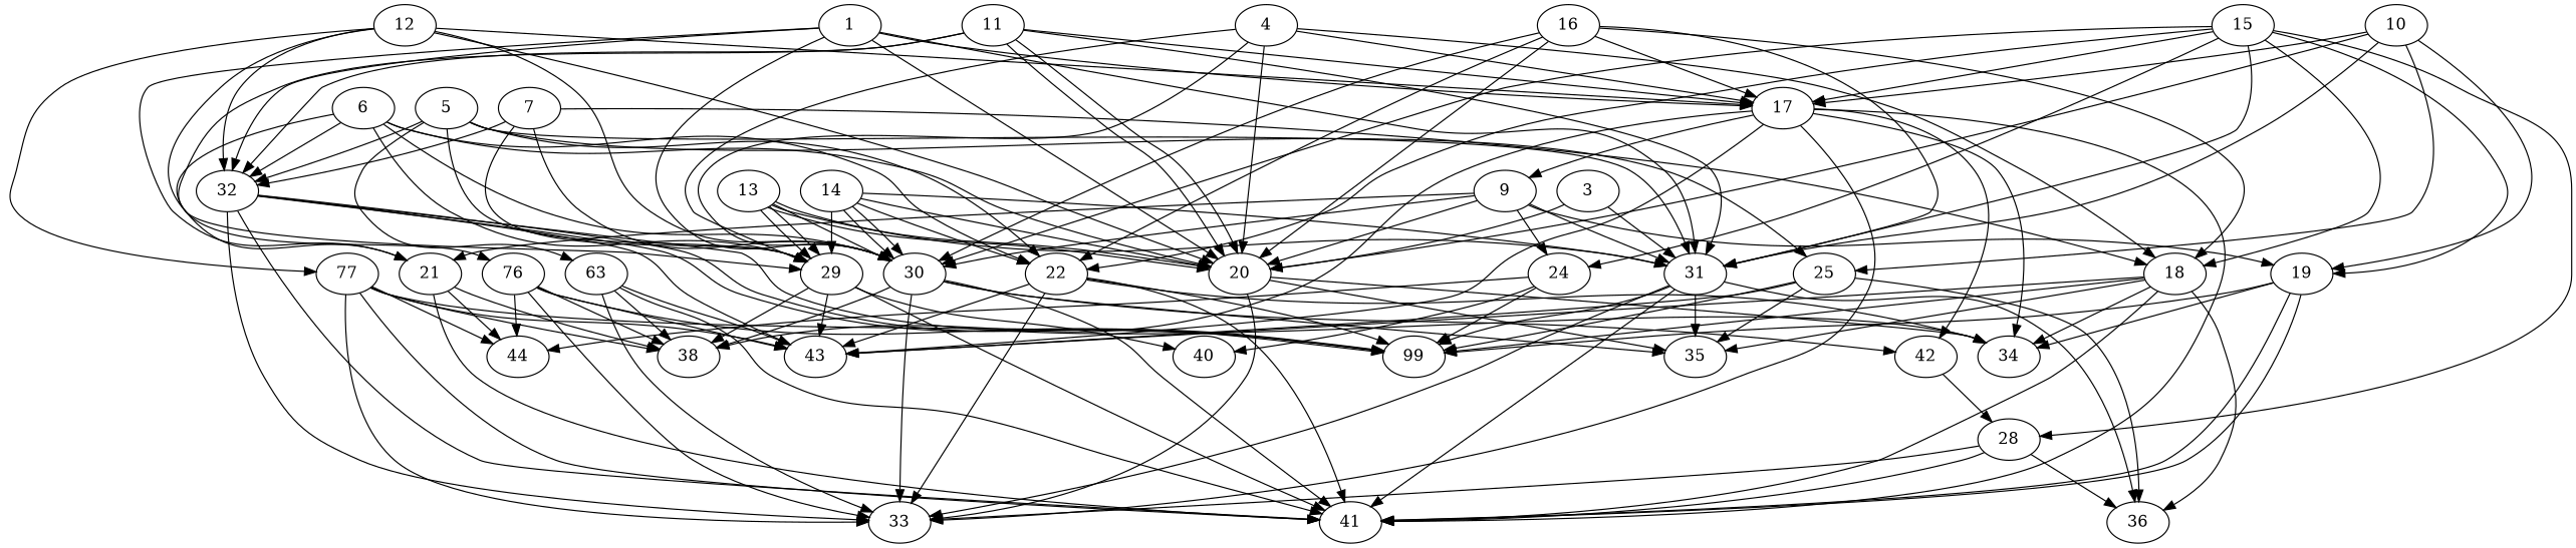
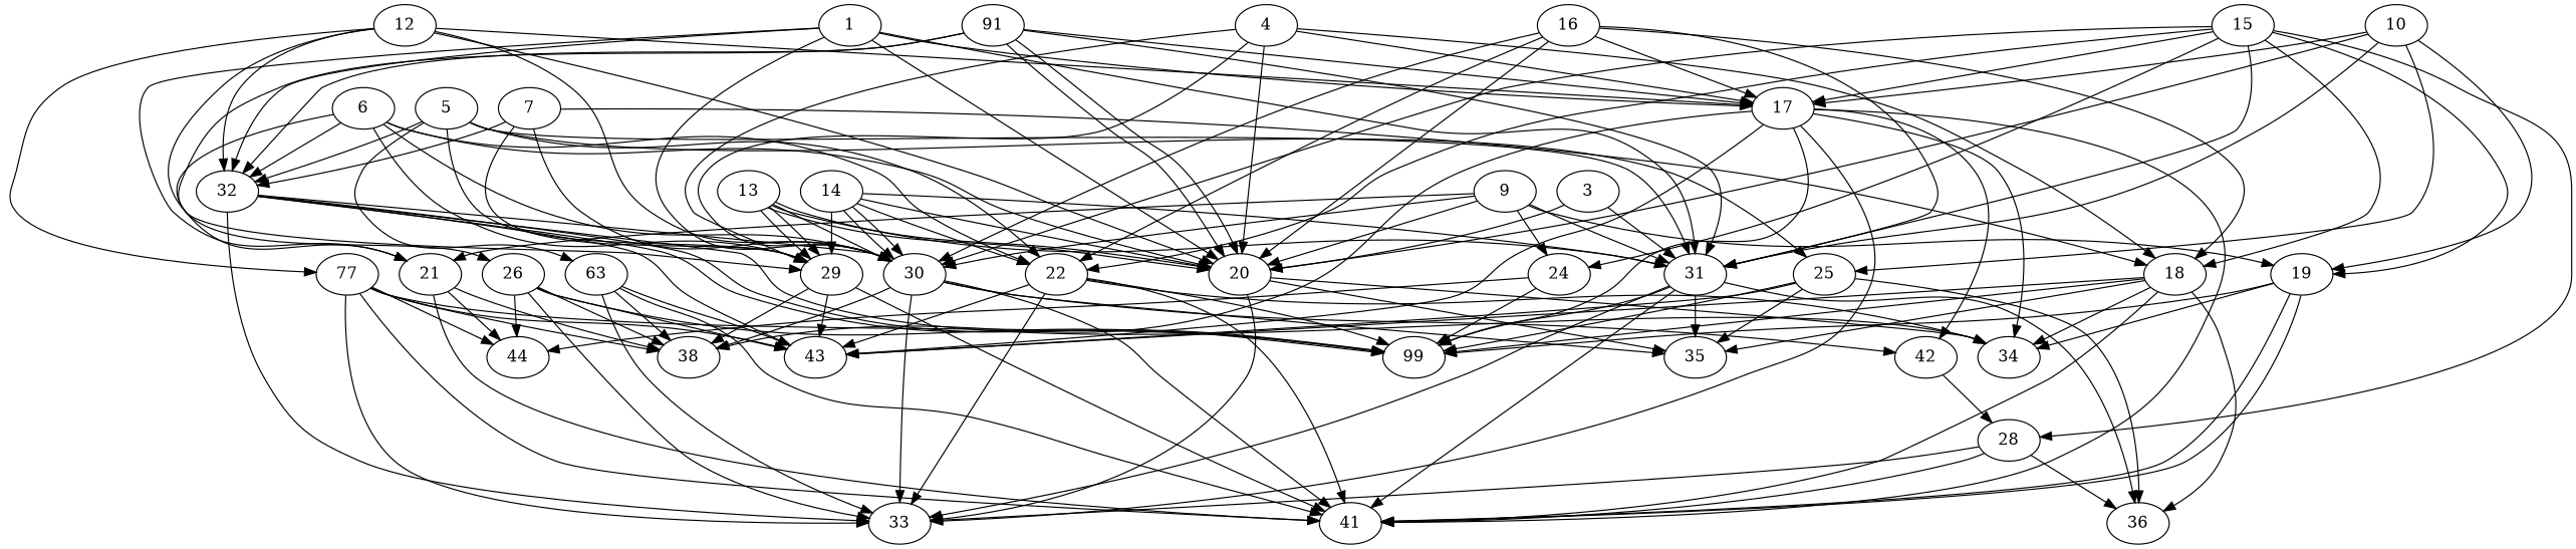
  digraph {
    node [alpha=0.00]
    1 [alpha=0.13 expect_size=3934466777018571685888]
    17 [alpha=0.19 expect_size=44100561723234544]
    20 [expect_size=230135656368570368000]
    21 [alpha=0.08 expect_size=7002190162309758844928]
    30 [alpha=0.04 expect_size=9492029239602816]
    31 [alpha=0.14 expect_size=4548361681946199552]
    32 [expect_size=13422905621526349873152]
    33 [alpha=0.04 expect_size=2404950597083065856]
    34 [alpha=0.10 expect_size=4416952067453725184]
    38 [alpha=0.18 expect_size=701760403387368448]
    n11 [alpha=0.18 expect_size=148903926508981888 label=99]
    41 [alpha=0.13 expect_size=251028412629537408]
    42 [alpha=0.06 expect_size=75457124074272080]
    43 [alpha=0.03 expect_size=7700889159718760448]
    35 [expect_size=31665996803164260]
    44 [alpha=0.14 expect_size=324830224922234624]
    36 [expect_size=1218302457211416215552]
    28 [alpha=0.17 expect_size=428164108758369344]
    n19 [alpha=0.20 expect_size=13518152129725857792000 label=77]
    3 [alpha=0.15 expect_size=1194813988340647329792]
    22 [alpha=0.12 expect_size=7136003549661562404864]
    4 [alpha=0.15 expect_size=4123030668374211072]
    18 [alpha=0.15 expect_size=7511130168937102336]
    29 [alpha=0.08 expect_size=20703783420165652]
-   40 [alpha=0.11 expect_size=9385445200444049408]
    5 [alpha=0.17 expect_size=27140642657505804]
    n27 [alpha=0.02 expect_size=141102687890124832 label=63]
    25 [alpha=0.19 expect_size=687129804128417536]
    6 [alpha=0.06 expect_size=2289596038686210]
    7 [alpha=0.06 expect_size=8512017504995037413376]
    19 [alpha=0.02 expect_size=636350313840712351744]
    9 [alpha=0.06 expect_size=5829089034053762]
    24 [alpha=0.07 expect_size=72607865053007314944]
    10 [alpha=0.19 expect_size=6041396005339553333248]
-   11 [alpha=0.15 expect_size=148351023082829984]
-   26 [alpha=0.17 expect_size=47581101750864768 label=76]
+   11 [alpha=0.15 expect_size=148351023082829984 label=91]
+   26 [alpha=0.17 expect_size=47581101750864768]
    12 [alpha=0.05 expect_size=124115748762260800]
    13 [expect_size=8283520249092659200]
    14 [alpha=0.09 expect_size=7823965604394892787712]
    15 [expect_size=156728608137958048]
    16 [alpha=0.05 expect_size=758750630463355776]
    1 -> 17
    1 -> 20
    1 -> 21
    1 -> 30
    1 -> 31
    1 -> 32
    17 -> 33
    17 -> 34
    17 -> 38
-   17 -> 9
+   17 -> n11
    17 -> 41
    17 -> 42
    17 -> 43
    20 -> 33
    20 -> 34
    20 -> 35
    21 -> 38
    21 -> 41
    21 -> 44
    30 -> 33
    30 -> 38
    30 -> 41
    30 -> 42
    30 -> 35
    31 -> 33
    31 -> n11
    31 -> 41
    31 -> 35
    31 -> 36
    32 -> 33
    32 -> 34
    32 -> n11
    32 -> n11
-   32 -> 41
+   32 -> 30
    32 -> 43
    42 -> 28
    28 -> 33
    28 -> 41
    28 -> 36
    n19 -> 33
    n19 -> 38
    n19 -> n11
    n19 -> 41
    n19 -> 43
    n19 -> 44
    3 -> 20
    3 -> 31
    22 -> 33
    22 -> 34
    22 -> n11
    22 -> 41
    22 -> 43
    4 -> 17
    4 -> 20
    4 -> 30
    4 -> 18
    4 -> 29
    18 -> 34
    18 -> n11
    18 -> 41
    18 -> 43
    18 -> 35
    18 -> 36
    29 -> 38
    29 -> 41
    29 -> 43
-   29 -> 40
    5 -> 31
    5 -> 32
    5 -> 22
    5 -> 29
    5 -> n27
    5 -> 25
    n27 -> 33
    n27 -> 38
    n27 -> 41
    n27 -> 43
    25 -> n11
    25 -> 43
    25 -> 35
    25 -> 36
    6 -> 20
    6 -> 21
    6 -> 30
    6 -> 32
    6 -> 22
    6 -> 29
    7 -> 30
    7 -> 32
    7 -> 18
    7 -> 29
    19 -> 34
    19 -> n11
    19 -> 41
    19 -> 41
    9 -> 20
    9 -> 21
    9 -> 30
    9 -> 31
    9 -> 19
    9 -> 24
    24 -> n11
    24 -> 44
-   24 -> 40
    10 -> 17
    10 -> 20
    10 -> 31
    10 -> 25
    10 -> 19
    11 -> 17
    11 -> 20
    11 -> 20
    11 -> 31
    11 -> 32
    11 -> 26
    26 -> 33
    26 -> 38
    26 -> n11
    26 -> 43
    26 -> 44
    12 -> 17
    12 -> 20
    12 -> 30
    12 -> 32
    12 -> n19
    12 -> 29
    13 -> 20
    13 -> 20
    13 -> 30
    13 -> 31
    13 -> 29
    13 -> 29
    14 -> 20
    14 -> 30
    14 -> 30
    14 -> 31
    14 -> 22
    14 -> 29
    15 -> 17
    15 -> 30
    15 -> 31
    15 -> 28
    15 -> 22
    15 -> 18
    15 -> 19
    15 -> 24
    16 -> 17
    16 -> 20
    16 -> 30
    16 -> 31
    16 -> 22
    16 -> 18
  }
